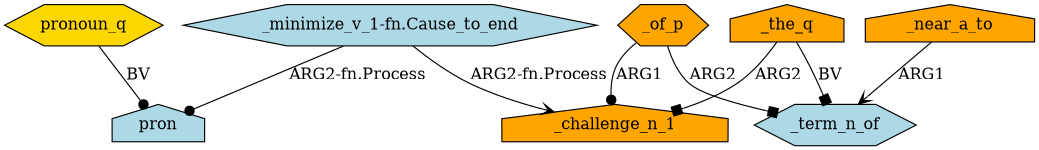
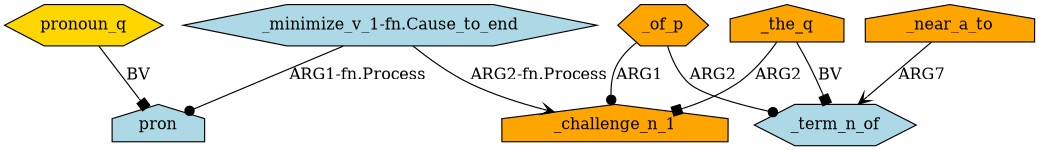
  digraph {
    node [fillcolor=orange shape=hexagon style=filled]
    edge [arrowhead=dot]
    "_minimize_v_1-fn.Cause_to_end" [fillcolor=lightblue]
    _challenge_n_1 [shape=house]
    pron [fillcolor=lightblue shape=house]
    _of_p
    _term_n_of [fillcolor=lightblue]
    _the_q [shape=house]
    _near_a_to [shape=house]
    pronoun_q [fillcolor=gold]
    "_minimize_v_1-fn.Cause_to_end" -> _challenge_n_1 [arrowhead=vee label="ARG2-fn.Process"]
-   "_minimize_v_1-fn.Cause_to_end" -> pron [label="ARG2-fn.Process"]
+   "_minimize_v_1-fn.Cause_to_end" -> pron [label="ARG1-fn.Process"]
    _of_p -> _challenge_n_1 [label=ARG1]
-   _of_p -> _term_n_of [arrowhead=box label=ARG2]
+   _of_p -> _term_n_of [label=ARG2]
    _the_q -> _challenge_n_1 [arrowhead=box label=ARG2]
    _the_q -> _term_n_of [arrowhead=box label=BV]
-   _near_a_to -> _term_n_of [arrowhead=vee label=ARG1]
-   pronoun_q -> pron [label=BV]
+   _near_a_to -> _term_n_of [arrowhead=vee label=ARG7]
+   pronoun_q -> pron [arrowhead=box label=BV]
  }
